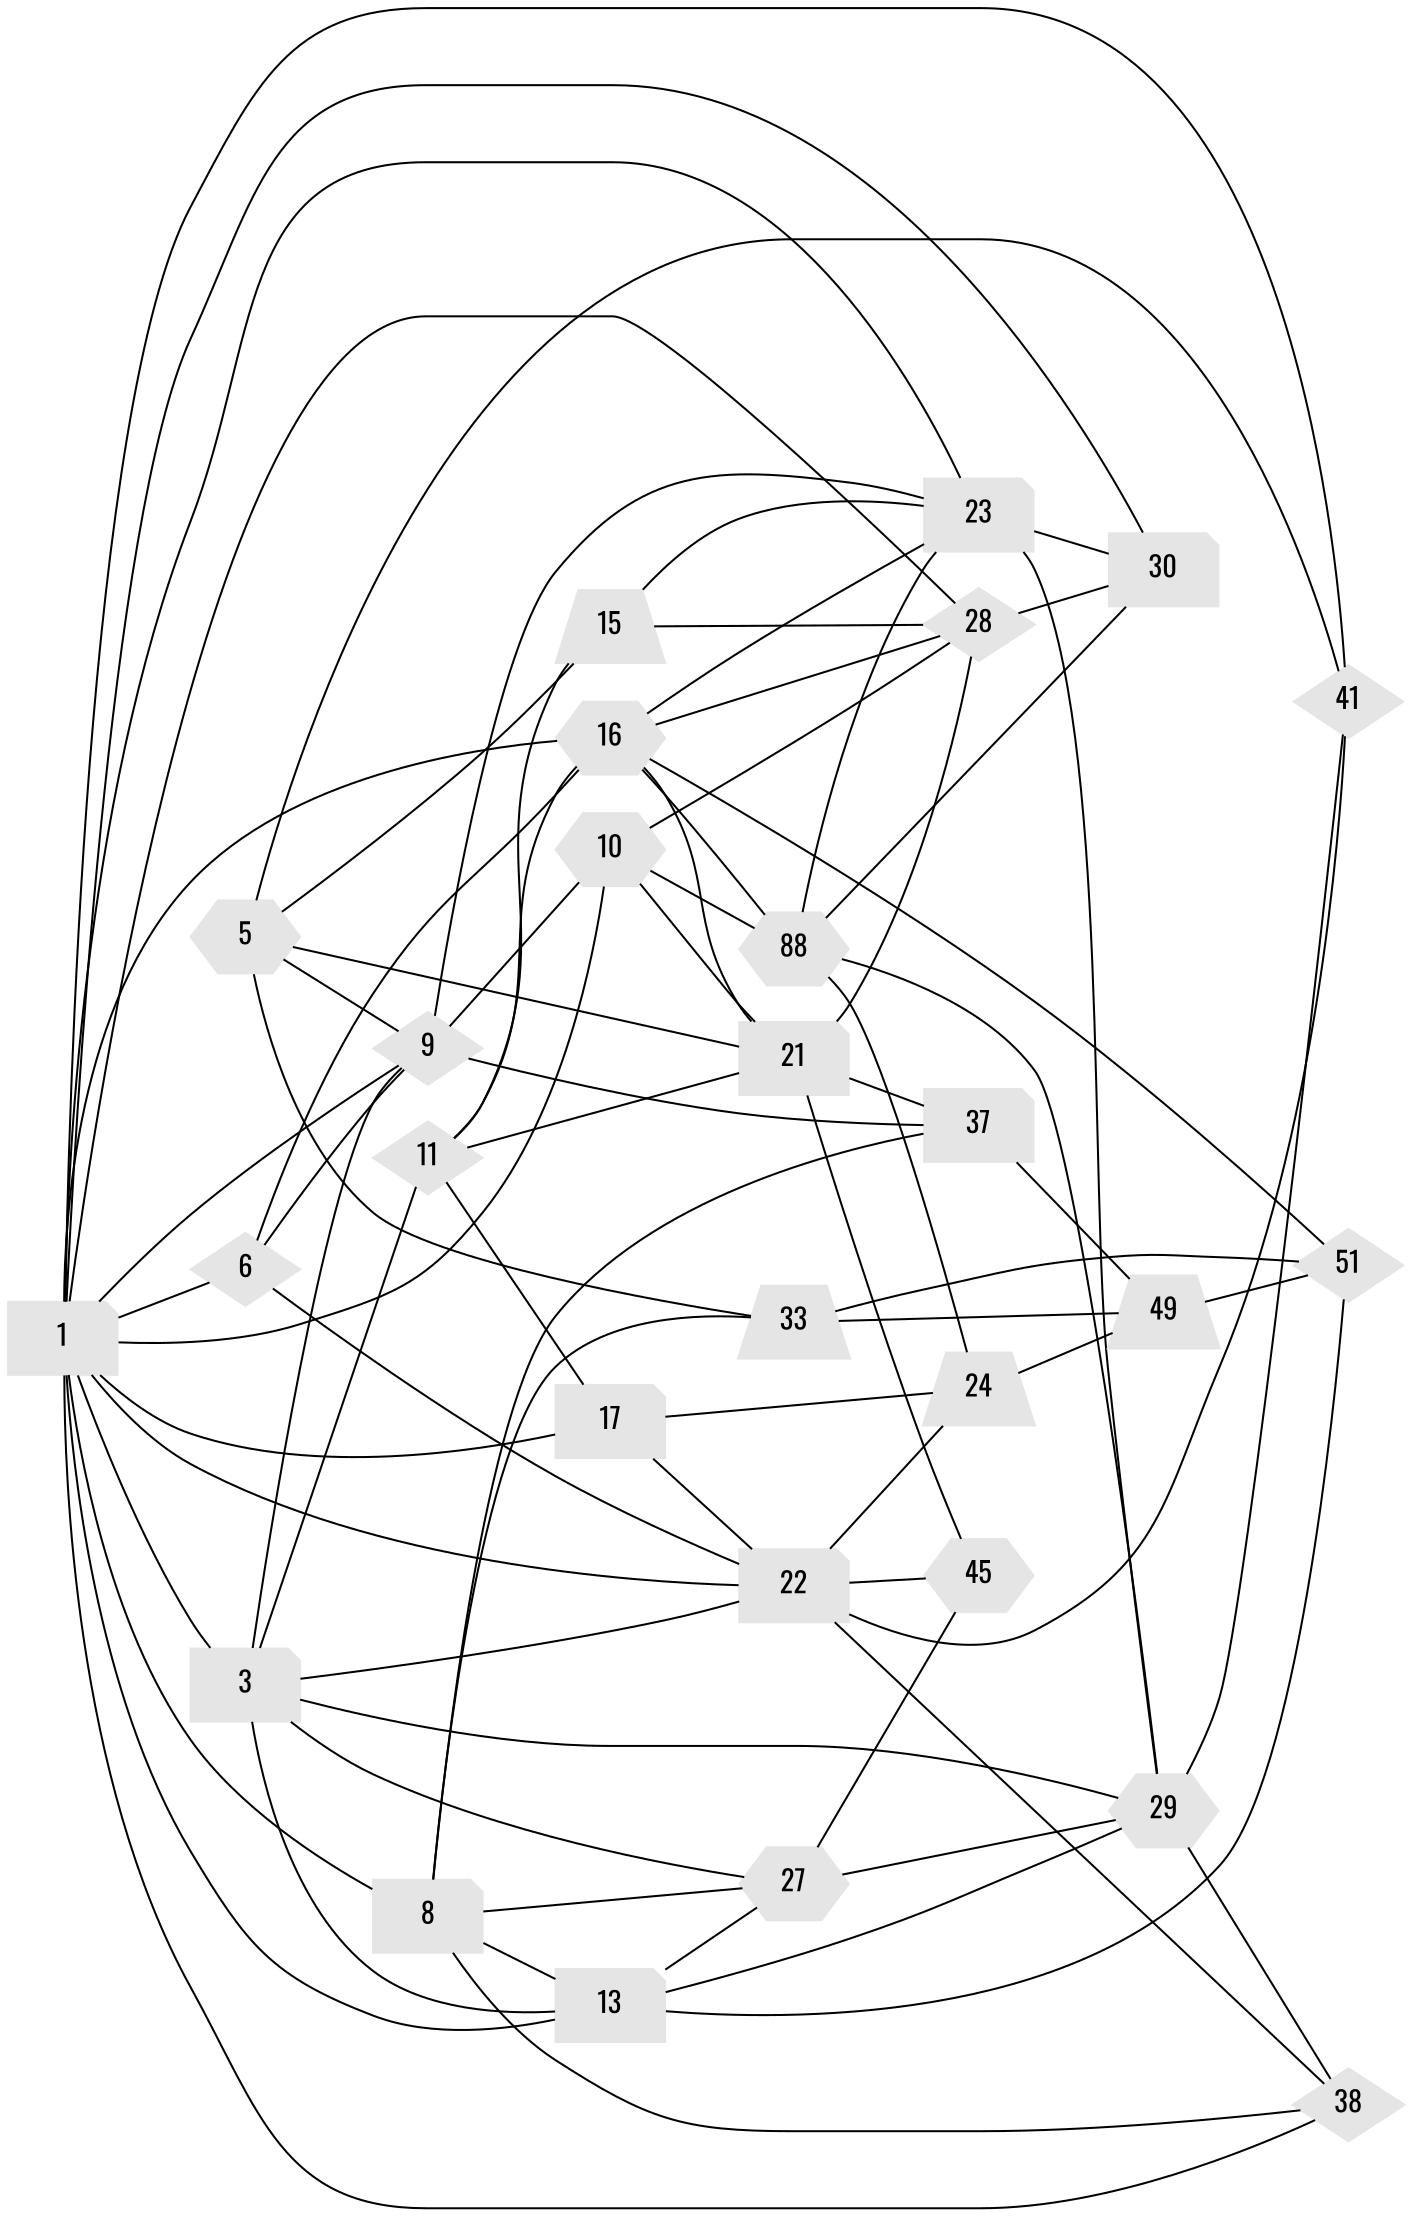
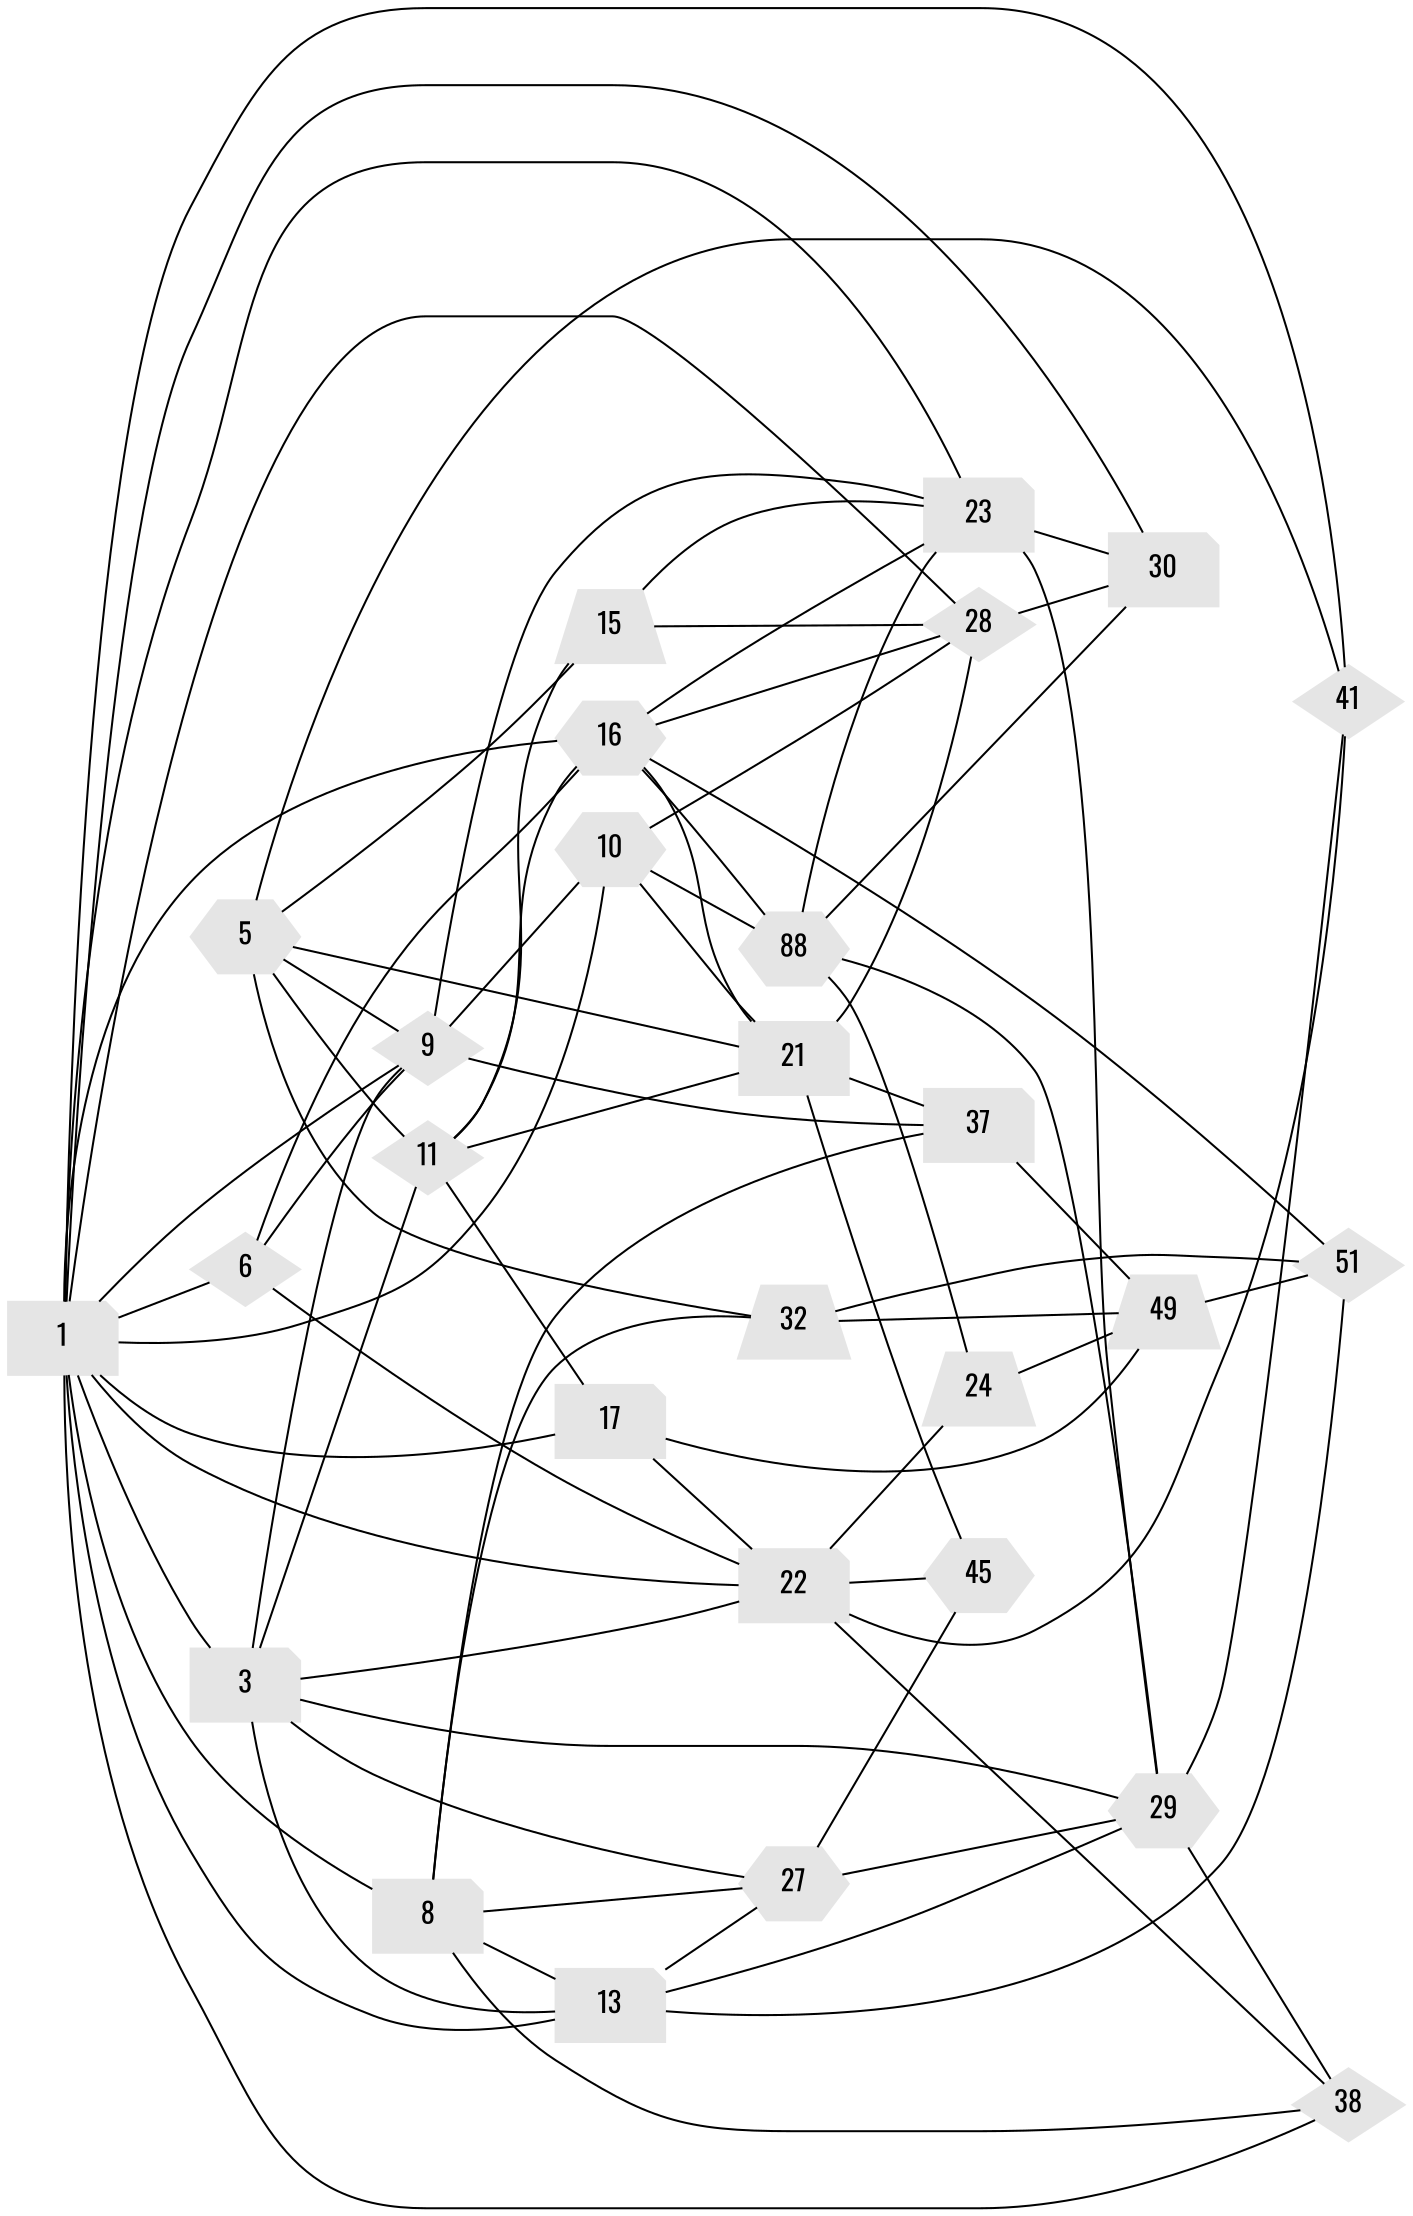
  graph {
    fontname=Oswald
    rankdir=LR
    node [color=gray90 fontname=Oswald shape=note style=filled]
    edge [fontname=Oswald]
    1 [super="+19+4+2"]
    3 [super="+39+43"]
    6 [shape=diamond]
    8 [super="+57"]
    9 [shape=diamond super="+20+14"]
    10 [shape=hexagon super="+40"]
    13 [super="+26"]
    16 [shape=hexagon super="+44+35"]
    17
    22 [super="+42+36"]
    23 [super="+50+55"]
    28 [shape=diamond super="+47"]
    30
    38 [shape=diamond]
    41 [shape=diamond]
    11 [shape=diamond super="+25"]
    27 [shape=hexagon super="+56"]
    29 [shape=hexagon super="+34+52"]
-   33 [shape=trapezium]
+   33 [shape=trapezium label=32]
    37
    21 [super="+32"]
    n22 [label=88 shape=hexagon super="+31"]
    51 [shape=diamond]
    24 [shape=trapezium]
    45 [shape=hexagon]
    15 [shape=trapezium]
    5 [shape=hexagon super="+12"]
    49 [shape=trapezium]
    1 -- 3
    1 -- 6
    1 -- 8
    1 -- 9
    1 -- 10 [weight=2]
    1 -- 13
    1 -- 16 [weight=2]
    1 -- 17
    1 -- 22
    1 -- 23
    1 -- 28
    1 -- 30
    1 -- 38
    1 -- 41
    3 -- 9 [weight=2]
    3 -- 13
    3 -- 22
    3 -- 11
    3 -- 27
    3 -- 29
    6 -- 9
    6 -- 16
    6 -- 22
    8 -- 13
    8 -- 38
    8 -- 27
    8 -- 33
    8 -- 37
    9 -- 10
    9 -- 23
    9 -- 37
    10 -- 28
    10 -- 21
    10 -- n22
    13 -- 27
    13 -- 29
    13 -- 51
    16 -- 23 [weight=2]
    16 -- 28
    16 -- 21
    16 -- n22
    16 -- 51
    17 -- 22
-   17 -- 24
+   17 -- 49
    22 -- 38
    22 -- 41
    22 -- 24
    22 -- 45
    23 -- 30
    23 -- 29
    28 -- 30
    11 -- 16
    11 -- 17
    11 -- 21
    11 -- 15
    27 -- 29 [weight=2]
    27 -- 45
    29 -- 38
    29 -- 41
    33 -- 51
    33 -- 49
    37 -- 49
    21 -- 28
    21 -- 37
    21 -- 45 [weight=2]
    n22 -- 23
    n22 -- 30
    n22 -- 29
    n22 -- 24
    24 -- 49
    15 -- 23
    15 -- 28
    5 -- 9
    5 -- 41
+   5 -- 11
    5 -- 33
    5 -- 21
    5 -- 15
    49 -- 51
  }
